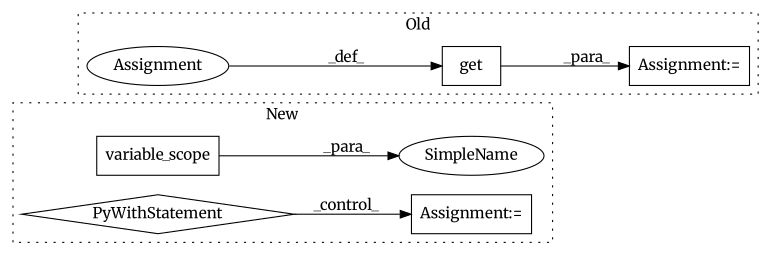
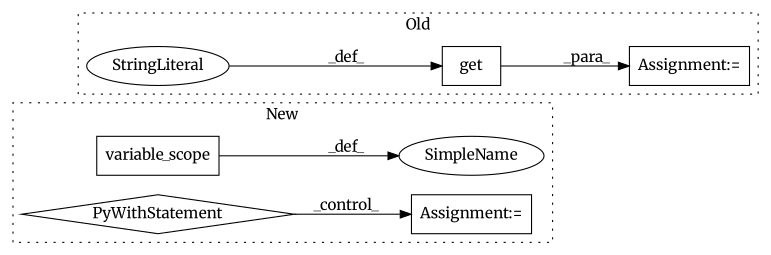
  digraph {
    fontname=Merriweather
    rankdir=LR
    node [a=32 fontname=Merriweather l=1 shape=box]
    edge [fontname=Merriweather]
    n1 [l="15,1" label=variable_scope s="2493,2515"]
    n2 [a=104 l="10,2" label=PyWithStatement s="2472,2516" shape=diamond]
    n3 [a=7 label="Assignment:=" s=3634]
    n4 [a=42 label=SimpleName shape=ellipse l=""]
    n5 [l="4,1" label=get s="2742,2762"]
-   n6 [a=45 l=16 label=Assignment s=2746 shape=ellipse]
+   n6 [a=45 l=16 label=StringLiteral s=2746 shape=ellipse]
    n7 [a=7 label="Assignment:=" s=2734]
    subgraph cluster_1 {
      label=New
      style=dotted
      n1
      n2
      n3
      n4
    }
    subgraph cluster_2 {
      label=Old
      style=dotted
      n5
      n6
      n7
    }
-   n1 -> n4 [label=_para_]
+   n1 -> n4 [label=_def_]
    n2 -> n3 [label=_control_]
    n5 -> n7 [label=_para_]
    n6 -> n5 [label=_def_]
  }
